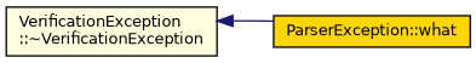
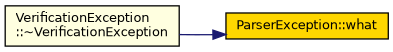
  digraph {
    rankdir=LR
    node [color=black fontname=Helvetica fontsize=10 shape=record style=filled]
    n1 [fillcolor=lightyellow fontcolor=black height=0.2 label="VerificationException\l::~VerificationException" width=0.4]
    n2 [fillcolor=gold height=0.2 label="ParserException::what" width=0.4]
-   n2 -> n1 [color=midnightblue fontname=Helvetica fontsize=10 labelfontname=Helvetica labelfontsize=10 style=solid arrowhead=normal]
+   n1 -> n2 [color=midnightblue fontname=Helvetica fontsize=10 labelfontname=Helvetica labelfontsize=10 style=solid arrowhead=normal]
  }
